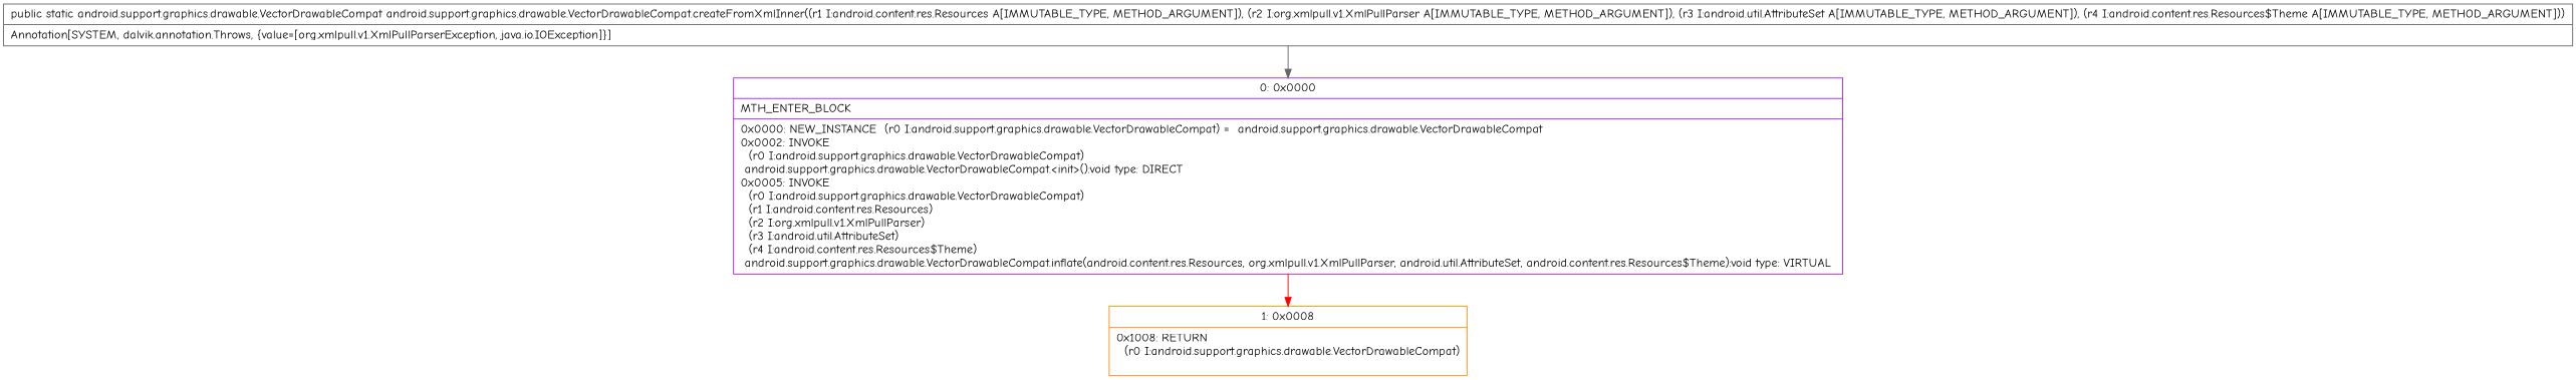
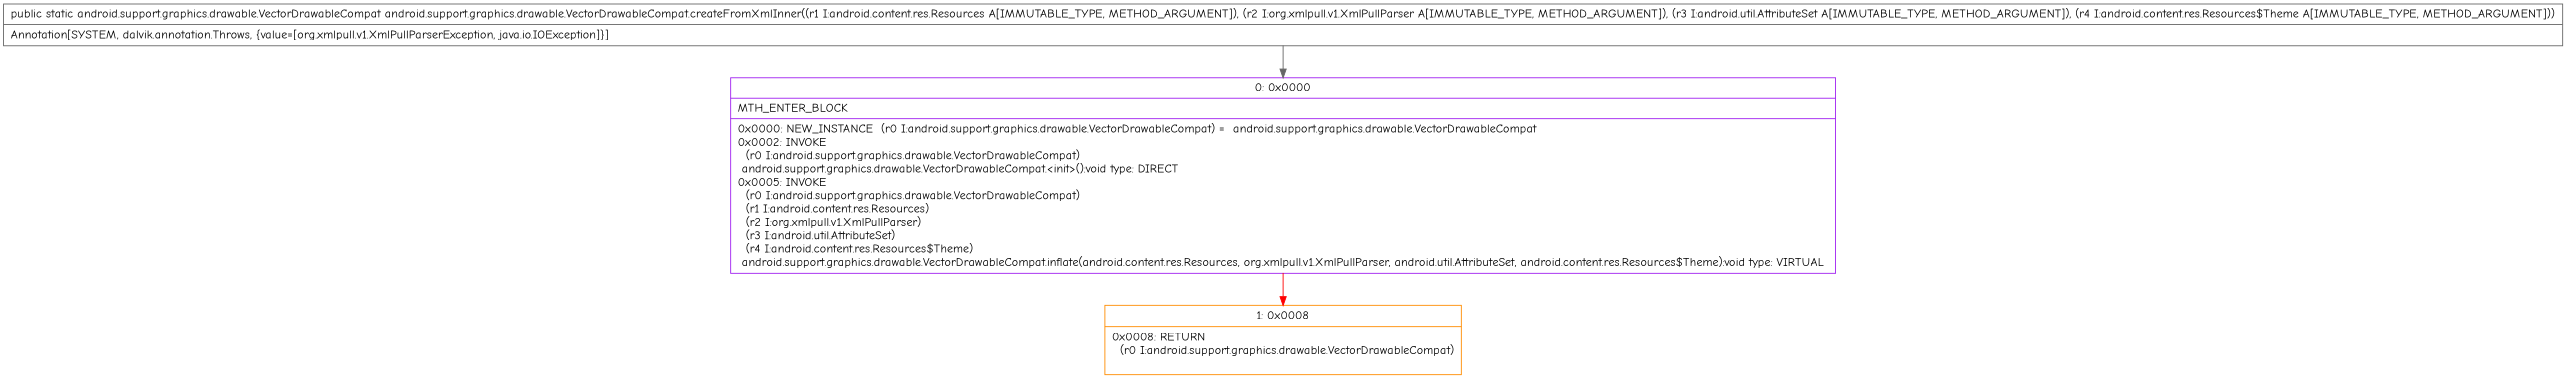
  digraph {
    fontname="Comic Neue"
    node [shape=record fontname="Comic Neue"]
    edge [fontname="Comic Neue"]
    n1 [label="{0\:\ 0x0000|MTH_ENTER_BLOCK\l|0x0000: NEW_INSTANCE  (r0 I:android.support.graphics.drawable.VectorDrawableCompat) =  android.support.graphics.drawable.VectorDrawableCompat \l0x0002: INVOKE  \l  (r0 I:android.support.graphics.drawable.VectorDrawableCompat)\l android.support.graphics.drawable.VectorDrawableCompat.\<init\>():void type: DIRECT \l0x0005: INVOKE  \l  (r0 I:android.support.graphics.drawable.VectorDrawableCompat)\l  (r1 I:android.content.res.Resources)\l  (r2 I:org.xmlpull.v1.XmlPullParser)\l  (r3 I:android.util.AttributeSet)\l  (r4 I:android.content.res.Resources$Theme)\l android.support.graphics.drawable.VectorDrawableCompat.inflate(android.content.res.Resources, org.xmlpull.v1.XmlPullParser, android.util.AttributeSet, android.content.res.Resources$Theme):void type: VIRTUAL \l}" color=purple]
-   n2 [label="{1\:\ 0x0008|0x1008: RETURN  \l  (r0 I:android.support.graphics.drawable.VectorDrawableCompat)\l \l}" color=darkorange]
+   n2 [label="{1\:\ 0x0008|0x0008: RETURN  \l  (r0 I:android.support.graphics.drawable.VectorDrawableCompat)\l \l}" color=darkorange]
    n3 [label="{public static android.support.graphics.drawable.VectorDrawableCompat android.support.graphics.drawable.VectorDrawableCompat.createFromXmlInner((r1 I:android.content.res.Resources A[IMMUTABLE_TYPE, METHOD_ARGUMENT]), (r2 I:org.xmlpull.v1.XmlPullParser A[IMMUTABLE_TYPE, METHOD_ARGUMENT]), (r3 I:android.util.AttributeSet A[IMMUTABLE_TYPE, METHOD_ARGUMENT]), (r4 I:android.content.res.Resources$Theme A[IMMUTABLE_TYPE, METHOD_ARGUMENT]))  | Annotation[SYSTEM, dalvik.annotation.Throws, \{value=[org.xmlpull.v1.XmlPullParserException, java.io.IOException]\}]\l}" color=gray40]
    n1 -> n2 [color=red]
    n3 -> n1 [color=gray40]
  }
